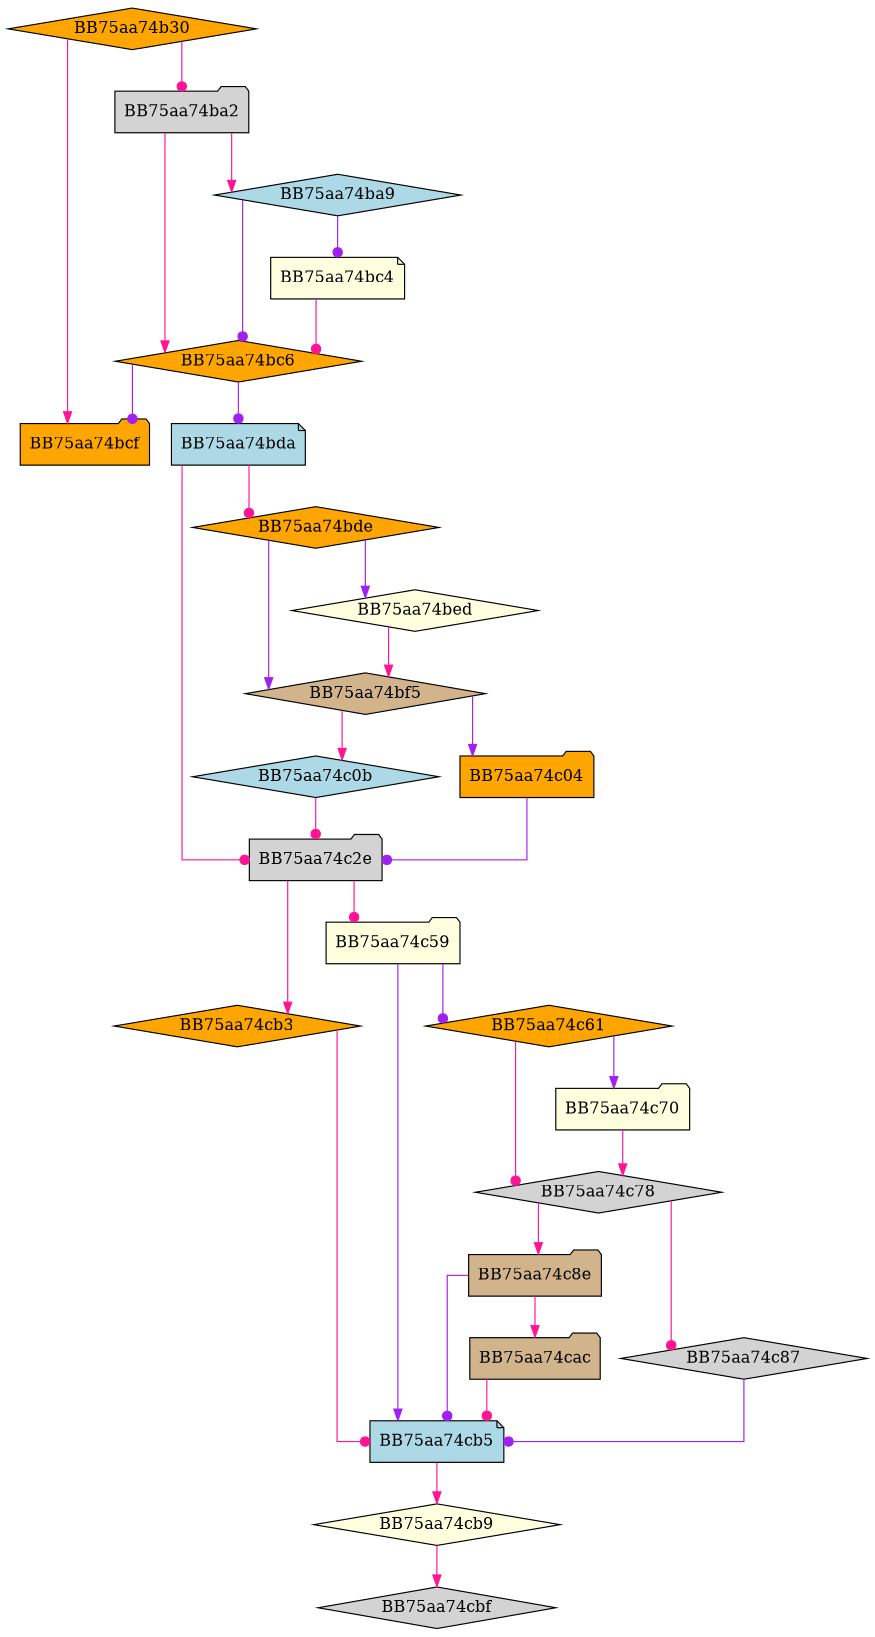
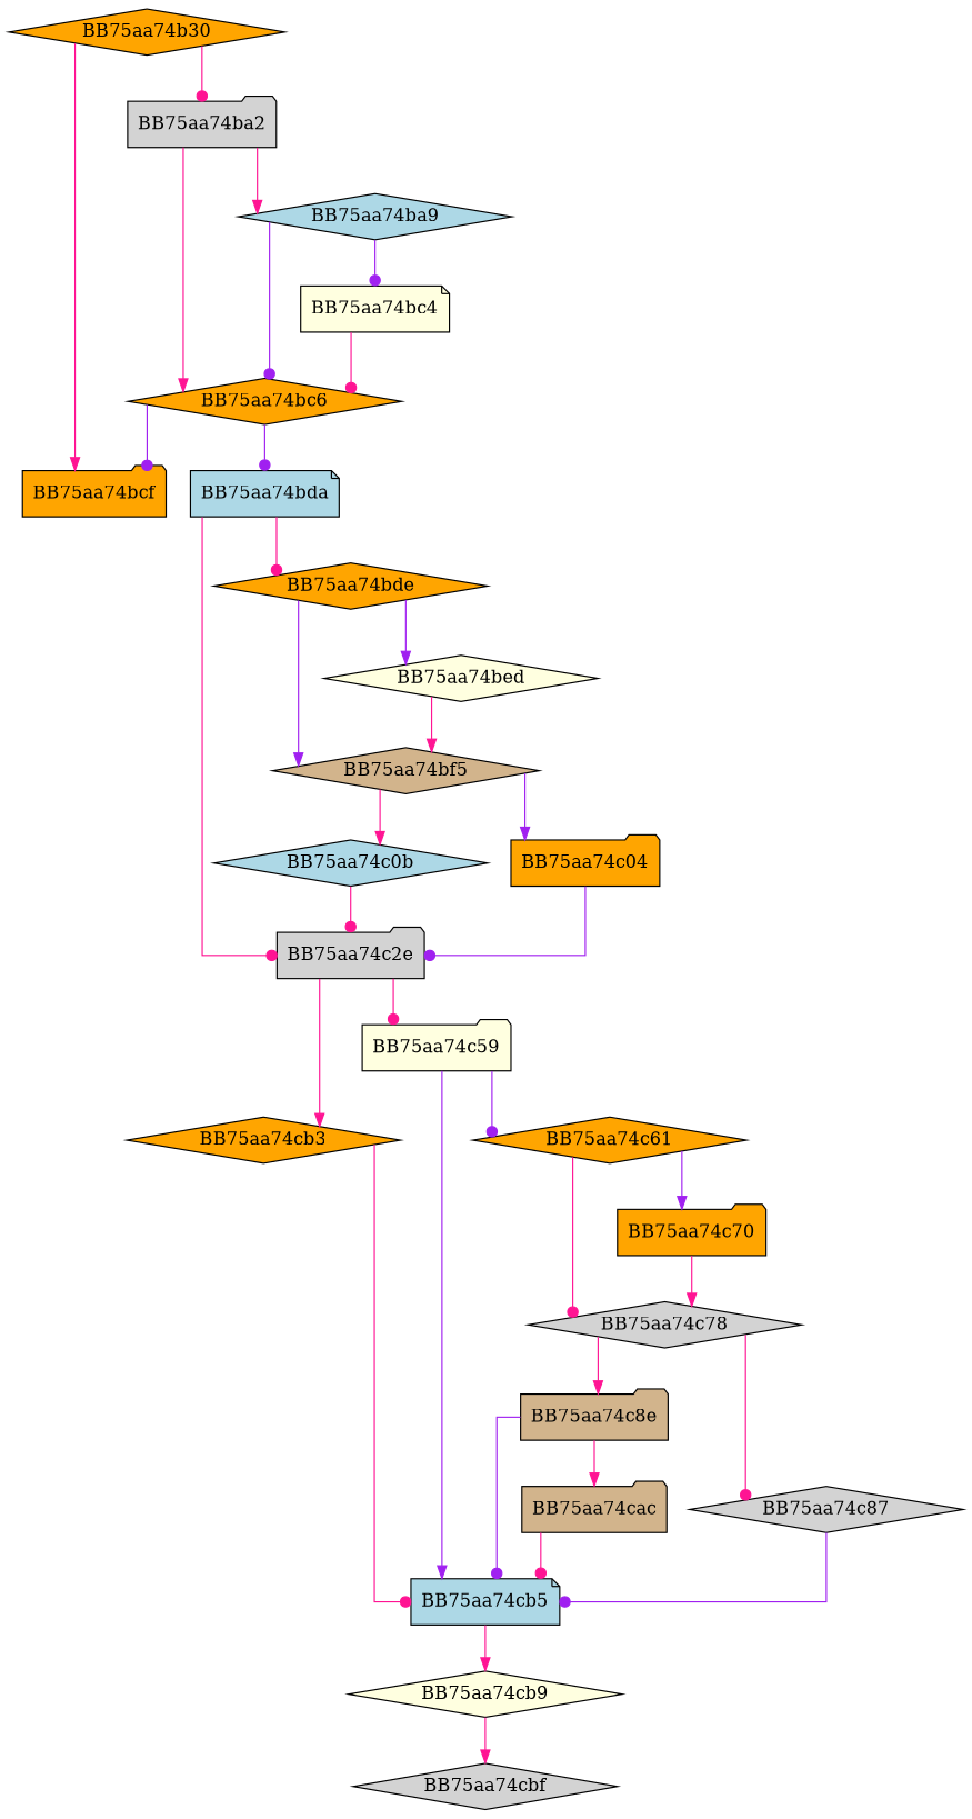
  digraph {
    splines=ortho
    node [fillcolor=orange shape=diamond style=filled]
    edge [arrowhead=dot color=deeppink]
    BB75aa74bcf [shape=folder]
    BB75aa74b30
    BB75aa74ba2 [fillcolor=lightgrey shape=folder]
    BB75aa74bc6
    BB75aa74ba9 [fillcolor=lightblue]
    BB75aa74c2e [fillcolor=lightgrey shape=folder]
    BB75aa74cb3
    BB75aa74c59 [fillcolor=lightyellow shape=folder]
    BB75aa74bda [fillcolor=lightblue shape=note]
    BB75aa74bc4 [fillcolor=lightyellow shape=note]
    BB75aa74bde
    BB75aa74bf5 [fillcolor=tan]
    BB75aa74bed [fillcolor=lightyellow]
    BB75aa74cb5 [fillcolor=lightblue shape=note]
    BB75aa74c61
    BB75aa74c0b [fillcolor=lightblue]
    BB75aa74c04 [shape=folder]
    BB75aa74cb9 [fillcolor=lightyellow]
    BB75aa74c78 [fillcolor=lightgrey]
-   BB75aa74c70 [fillcolor=lightyellow shape=folder]
+   BB75aa74c70 [shape=folder]
    BB75aa74cbf [fillcolor=lightgrey]
    BB75aa74c8e [fillcolor=tan shape=folder]
    BB75aa74c87 [fillcolor=lightgrey]
    BB75aa74cac [fillcolor=tan shape=folder]
    BB75aa74b30 -> BB75aa74bcf [arrowhead=normal]
    BB75aa74b30 -> BB75aa74ba2
    BB75aa74ba2 -> BB75aa74bc6 [arrowhead=normal]
    BB75aa74ba2 -> BB75aa74ba9 [arrowhead=normal]
    BB75aa74bc6 -> BB75aa74bcf [color=purple]
    BB75aa74bc6 -> BB75aa74bda [color=purple]
    BB75aa74ba9 -> BB75aa74bc6 [color=purple]
    BB75aa74ba9 -> BB75aa74bc4 [color=purple]
    BB75aa74c2e -> BB75aa74cb3 [arrowhead=normal]
    BB75aa74c2e -> BB75aa74c59
    BB75aa74cb3 -> BB75aa74cb5
    BB75aa74c59 -> BB75aa74cb5 [arrowhead=normal color=purple]
    BB75aa74c59 -> BB75aa74c61 [color=purple]
    BB75aa74bda -> BB75aa74c2e
    BB75aa74bda -> BB75aa74bde
    BB75aa74bc4 -> BB75aa74bc6
    BB75aa74bde -> BB75aa74bf5 [arrowhead=normal color=purple]
    BB75aa74bde -> BB75aa74bed [arrowhead=normal color=purple]
    BB75aa74bf5 -> BB75aa74c0b [arrowhead=normal]
    BB75aa74bf5 -> BB75aa74c04 [arrowhead=normal color=purple]
    BB75aa74bed -> BB75aa74bf5 [arrowhead=normal]
    BB75aa74cb5 -> BB75aa74cb9 [arrowhead=normal]
    BB75aa74c61 -> BB75aa74c78
    BB75aa74c61 -> BB75aa74c70 [arrowhead=normal color=purple]
    BB75aa74c0b -> BB75aa74c2e
    BB75aa74c04 -> BB75aa74c2e [color=purple]
    BB75aa74cb9 -> BB75aa74cbf [arrowhead=normal]
    BB75aa74c78 -> BB75aa74c8e [arrowhead=normal]
    BB75aa74c78 -> BB75aa74c87
    BB75aa74c70 -> BB75aa74c78 [arrowhead=normal]
    BB75aa74c8e -> BB75aa74cb5 [color=purple]
    BB75aa74c8e -> BB75aa74cac [arrowhead=normal]
    BB75aa74c87 -> BB75aa74cb5 [color=purple]
    BB75aa74cac -> BB75aa74cb5
  }
